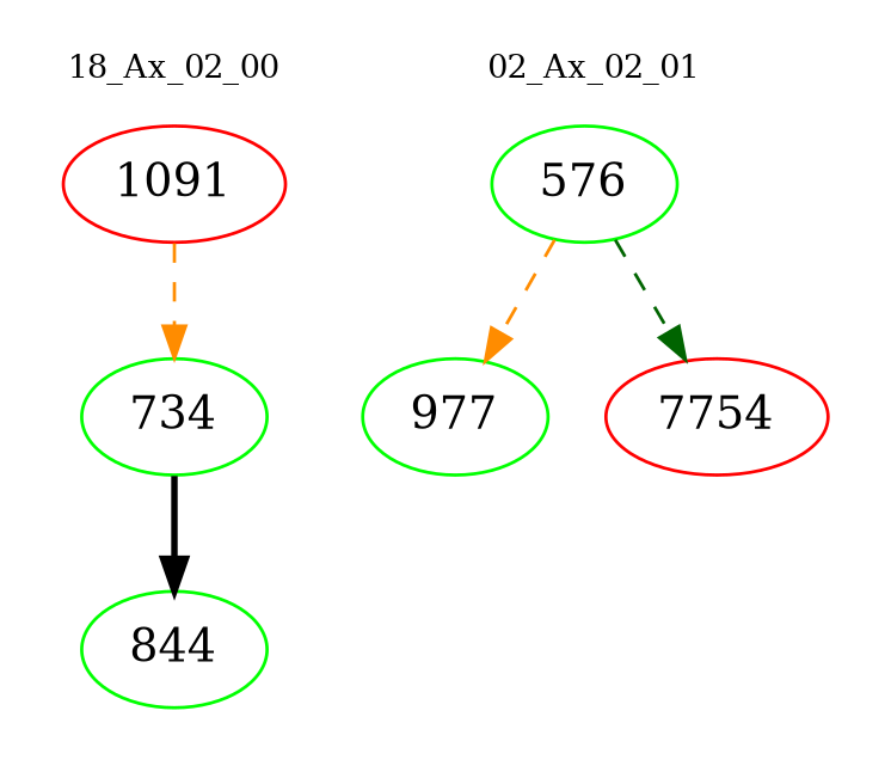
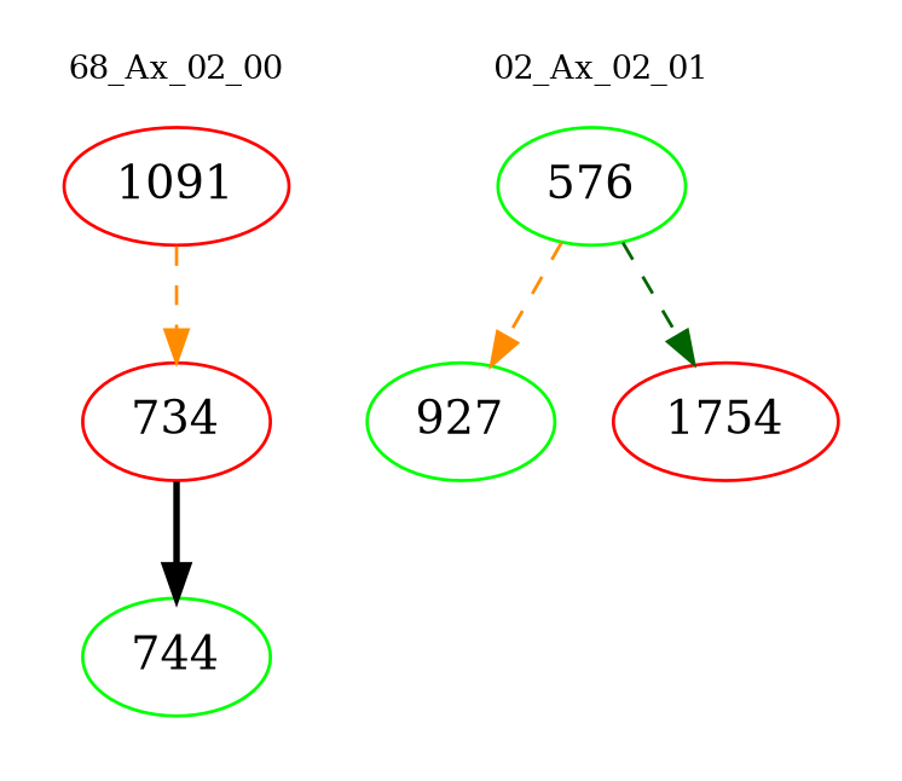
  digraph {
    node [color=green]
    edge [color=darkorange style=dashed]
-   n1 [label=734]
-   n2 [label=844]
+   n1 [color=red label=734]
+   n2 [label=744]
    n3 [color=red label=1091]
    n4 [label=576]
-   n5 [label=977]
-   n6 [color=red label=7754]
+   n5 [label=927]
+   n6 [color=red label=1754]
    subgraph cluster_1 {
      color=white
      fontsize=10
-     label="18_Ax_02_00"
+     label="68_Ax_02_00"
      n1
      n2
      n3
    }
    subgraph cluster_2 {
      color=white
      fontsize=10
      label="02_Ax_02_01"
      n4
      n5
      n6
    }
    n1 -> n2 [color=black style=bold]
    n3 -> n1
    n4 -> n5
    n4 -> n6 [color=darkgreen]
  }
